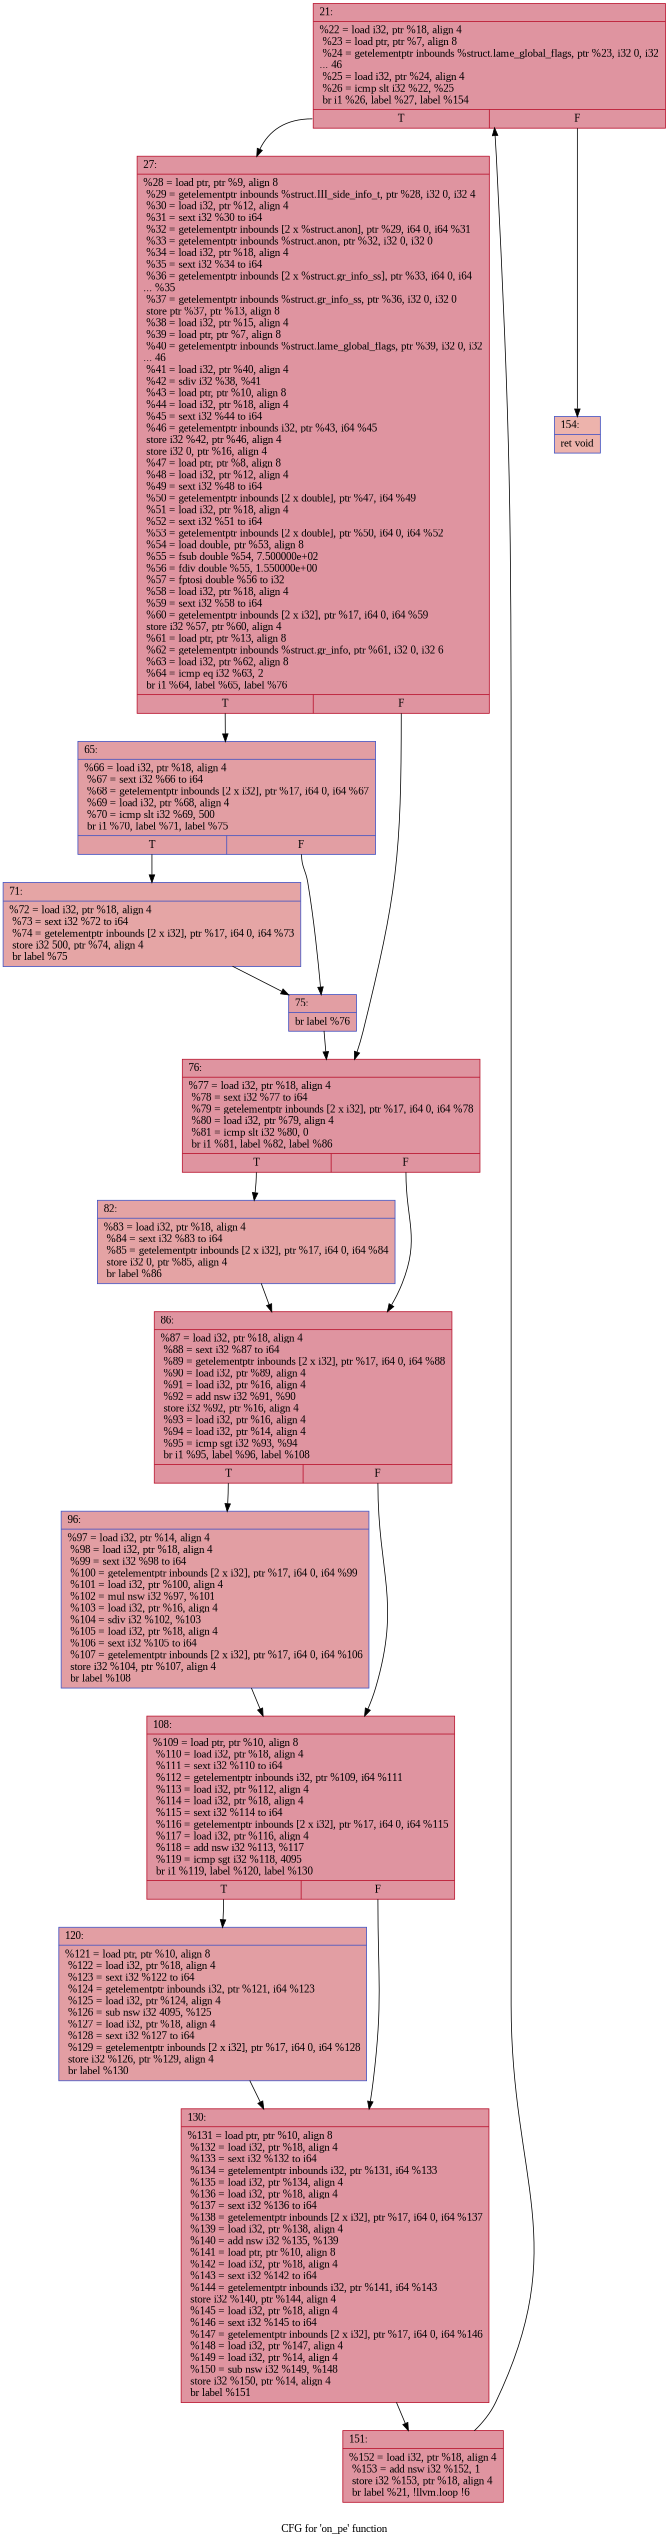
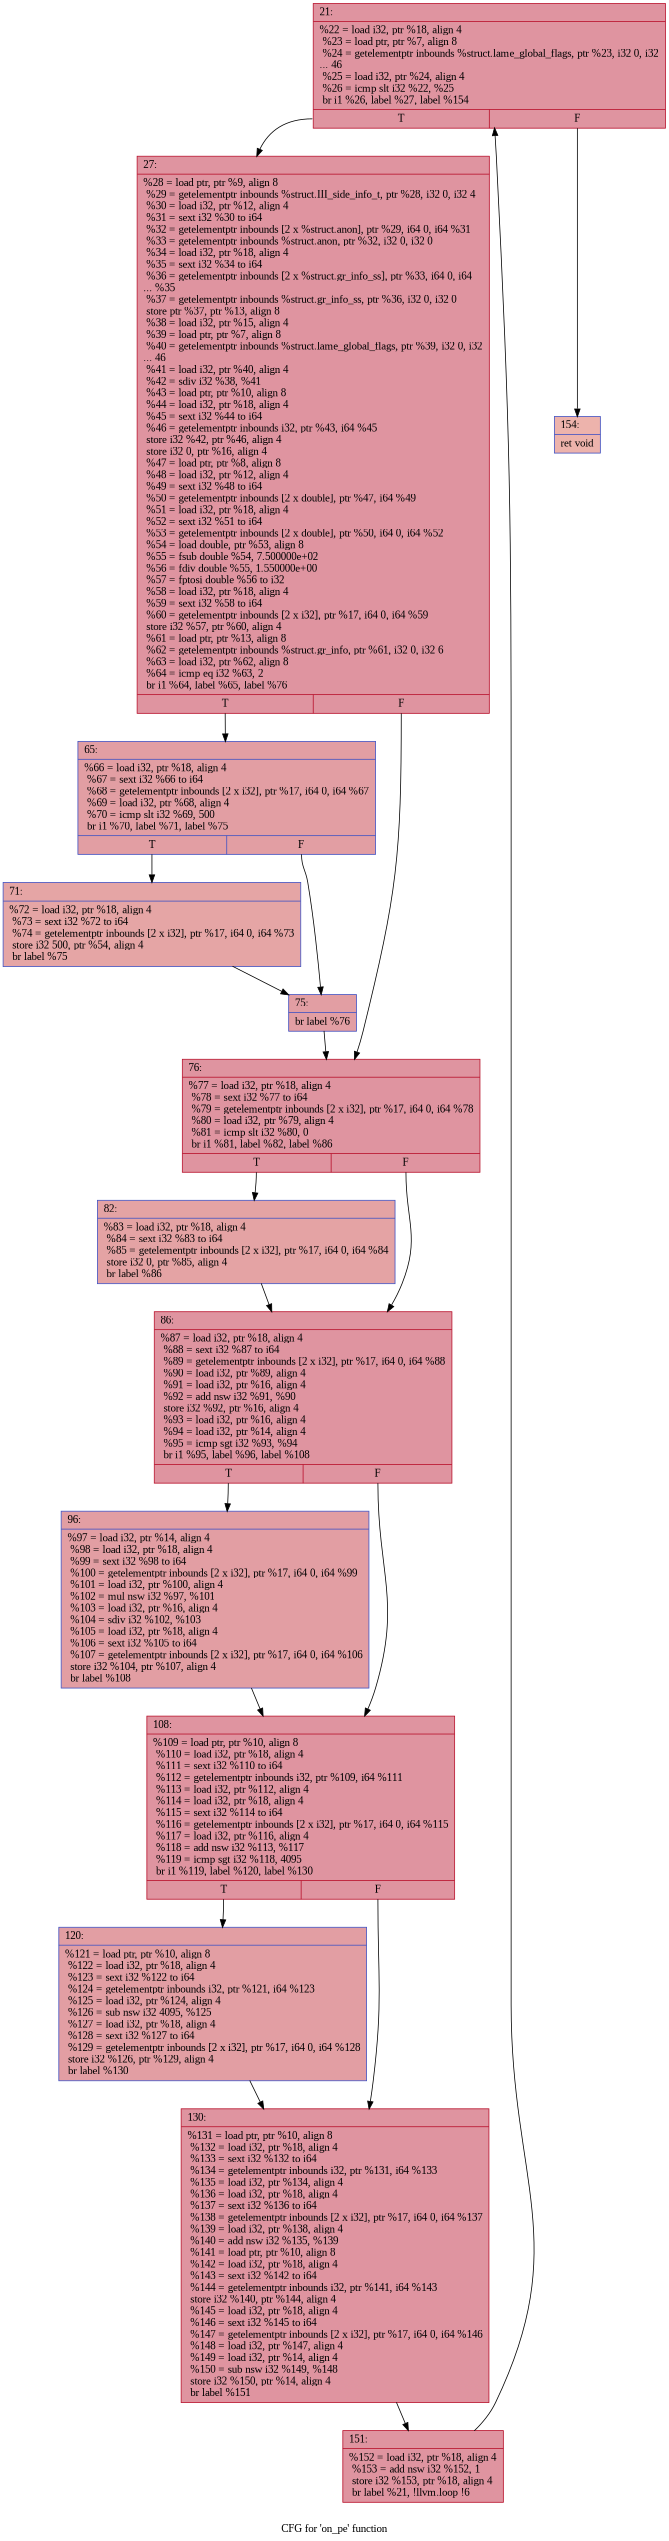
  digraph {
    fontname="Liberation Serif"
    label="CFG for 'on_pe' function"
    node [color="#b70d28ff" fillcolor="#b70d2870" fontname="Liberation Serif" shape=record style=filled]
    edge [fontname="Liberation Serif"]
    n1 [label="{21:\l|  %22 = load i32, ptr %18, align 4\l  %23 = load ptr, ptr %7, align 8\l  %24 = getelementptr inbounds %struct.lame_global_flags, ptr %23, i32 0, i32\l... 46\l  %25 = load i32, ptr %24, align 4\l  %26 = icmp slt i32 %22, %25\l  br i1 %26, label %27, label %154\l|{<s0>T|<s1>F}}"]
    n2 [label="{27:\l|  %28 = load ptr, ptr %9, align 8\l  %29 = getelementptr inbounds %struct.III_side_info_t, ptr %28, i32 0, i32 4\l  %30 = load i32, ptr %12, align 4\l  %31 = sext i32 %30 to i64\l  %32 = getelementptr inbounds [2 x %struct.anon], ptr %29, i64 0, i64 %31\l  %33 = getelementptr inbounds %struct.anon, ptr %32, i32 0, i32 0\l  %34 = load i32, ptr %18, align 4\l  %35 = sext i32 %34 to i64\l  %36 = getelementptr inbounds [2 x %struct.gr_info_ss], ptr %33, i64 0, i64\l... %35\l  %37 = getelementptr inbounds %struct.gr_info_ss, ptr %36, i32 0, i32 0\l  store ptr %37, ptr %13, align 8\l  %38 = load i32, ptr %15, align 4\l  %39 = load ptr, ptr %7, align 8\l  %40 = getelementptr inbounds %struct.lame_global_flags, ptr %39, i32 0, i32\l... 46\l  %41 = load i32, ptr %40, align 4\l  %42 = sdiv i32 %38, %41\l  %43 = load ptr, ptr %10, align 8\l  %44 = load i32, ptr %18, align 4\l  %45 = sext i32 %44 to i64\l  %46 = getelementptr inbounds i32, ptr %43, i64 %45\l  store i32 %42, ptr %46, align 4\l  store i32 0, ptr %16, align 4\l  %47 = load ptr, ptr %8, align 8\l  %48 = load i32, ptr %12, align 4\l  %49 = sext i32 %48 to i64\l  %50 = getelementptr inbounds [2 x double], ptr %47, i64 %49\l  %51 = load i32, ptr %18, align 4\l  %52 = sext i32 %51 to i64\l  %53 = getelementptr inbounds [2 x double], ptr %50, i64 0, i64 %52\l  %54 = load double, ptr %53, align 8\l  %55 = fsub double %54, 7.500000e+02\l  %56 = fdiv double %55, 1.550000e+00\l  %57 = fptosi double %56 to i32\l  %58 = load i32, ptr %18, align 4\l  %59 = sext i32 %58 to i64\l  %60 = getelementptr inbounds [2 x i32], ptr %17, i64 0, i64 %59\l  store i32 %57, ptr %60, align 4\l  %61 = load ptr, ptr %13, align 8\l  %62 = getelementptr inbounds %struct.gr_info, ptr %61, i32 0, i32 6\l  %63 = load i32, ptr %62, align 8\l  %64 = icmp eq i32 %63, 2\l  br i1 %64, label %65, label %76\l|{<s0>T|<s1>F}}"]
    n3 [color="#3d50c3ff" fillcolor="#d6524470" label="{154:\l|  ret void\l}"]
    n4 [color="#3d50c3ff" fillcolor="#be242e70" label="{65:\l|  %66 = load i32, ptr %18, align 4\l  %67 = sext i32 %66 to i64\l  %68 = getelementptr inbounds [2 x i32], ptr %17, i64 0, i64 %67\l  %69 = load i32, ptr %68, align 4\l  %70 = icmp slt i32 %69, 500\l  br i1 %70, label %71, label %75\l|{<s0>T|<s1>F}}"]
    n5 [label="{76:\l|  %77 = load i32, ptr %18, align 4\l  %78 = sext i32 %77 to i64\l  %79 = getelementptr inbounds [2 x i32], ptr %17, i64 0, i64 %78\l  %80 = load i32, ptr %79, align 4\l  %81 = icmp slt i32 %80, 0\l  br i1 %81, label %82, label %86\l|{<s0>T|<s1>F}}"]
-   n6 [color="#3d50c3ff" fillcolor="#c5333470" label="{71:\l|  %72 = load i32, ptr %18, align 4\l  %73 = sext i32 %72 to i64\l  %74 = getelementptr inbounds [2 x i32], ptr %17, i64 0, i64 %73\l  store i32 500, ptr %74, align 4\l  br label %75\l}"]
+   n6 [color="#3d50c3ff" fillcolor="#c5333470" label="{71:\l|  %72 = load i32, ptr %18, align 4\l  %73 = sext i32 %72 to i64\l  %74 = getelementptr inbounds [2 x i32], ptr %17, i64 0, i64 %73\l  store i32 500, ptr %54, align 4\l  br label %75\l}"]
    n7 [color="#3d50c3ff" fillcolor="#be242e70" label="{75:\l|  br label %76\l}"]
    n8 [color="#3d50c3ff" fillcolor="#c32e3170" label="{82:\l|  %83 = load i32, ptr %18, align 4\l  %84 = sext i32 %83 to i64\l  %85 = getelementptr inbounds [2 x i32], ptr %17, i64 0, i64 %84\l  store i32 0, ptr %85, align 4\l  br label %86\l}"]
    n9 [label="{86:\l|  %87 = load i32, ptr %18, align 4\l  %88 = sext i32 %87 to i64\l  %89 = getelementptr inbounds [2 x i32], ptr %17, i64 0, i64 %88\l  %90 = load i32, ptr %89, align 4\l  %91 = load i32, ptr %16, align 4\l  %92 = add nsw i32 %91, %90\l  store i32 %92, ptr %16, align 4\l  %93 = load i32, ptr %16, align 4\l  %94 = load i32, ptr %14, align 4\l  %95 = icmp sgt i32 %93, %94\l  br i1 %95, label %96, label %108\l|{<s0>T|<s1>F}}"]
    n10 [color="#3d50c3ff" fillcolor="#be242e70" label="{96:\l|  %97 = load i32, ptr %14, align 4\l  %98 = load i32, ptr %18, align 4\l  %99 = sext i32 %98 to i64\l  %100 = getelementptr inbounds [2 x i32], ptr %17, i64 0, i64 %99\l  %101 = load i32, ptr %100, align 4\l  %102 = mul nsw i32 %97, %101\l  %103 = load i32, ptr %16, align 4\l  %104 = sdiv i32 %102, %103\l  %105 = load i32, ptr %18, align 4\l  %106 = sext i32 %105 to i64\l  %107 = getelementptr inbounds [2 x i32], ptr %17, i64 0, i64 %106\l  store i32 %104, ptr %107, align 4\l  br label %108\l}"]
    n11 [label="{108:\l|  %109 = load ptr, ptr %10, align 8\l  %110 = load i32, ptr %18, align 4\l  %111 = sext i32 %110 to i64\l  %112 = getelementptr inbounds i32, ptr %109, i64 %111\l  %113 = load i32, ptr %112, align 4\l  %114 = load i32, ptr %18, align 4\l  %115 = sext i32 %114 to i64\l  %116 = getelementptr inbounds [2 x i32], ptr %17, i64 0, i64 %115\l  %117 = load i32, ptr %116, align 4\l  %118 = add nsw i32 %113, %117\l  %119 = icmp sgt i32 %118, 4095\l  br i1 %119, label %120, label %130\l|{<s0>T|<s1>F}}"]
    n12 [color="#3d50c3ff" fillcolor="#be242e70" label="{120:\l|  %121 = load ptr, ptr %10, align 8\l  %122 = load i32, ptr %18, align 4\l  %123 = sext i32 %122 to i64\l  %124 = getelementptr inbounds i32, ptr %121, i64 %123\l  %125 = load i32, ptr %124, align 4\l  %126 = sub nsw i32 4095, %125\l  %127 = load i32, ptr %18, align 4\l  %128 = sext i32 %127 to i64\l  %129 = getelementptr inbounds [2 x i32], ptr %17, i64 0, i64 %128\l  store i32 %126, ptr %129, align 4\l  br label %130\l}"]
    n13 [label="{130:\l|  %131 = load ptr, ptr %10, align 8\l  %132 = load i32, ptr %18, align 4\l  %133 = sext i32 %132 to i64\l  %134 = getelementptr inbounds i32, ptr %131, i64 %133\l  %135 = load i32, ptr %134, align 4\l  %136 = load i32, ptr %18, align 4\l  %137 = sext i32 %136 to i64\l  %138 = getelementptr inbounds [2 x i32], ptr %17, i64 0, i64 %137\l  %139 = load i32, ptr %138, align 4\l  %140 = add nsw i32 %135, %139\l  %141 = load ptr, ptr %10, align 8\l  %142 = load i32, ptr %18, align 4\l  %143 = sext i32 %142 to i64\l  %144 = getelementptr inbounds i32, ptr %141, i64 %143\l  store i32 %140, ptr %144, align 4\l  %145 = load i32, ptr %18, align 4\l  %146 = sext i32 %145 to i64\l  %147 = getelementptr inbounds [2 x i32], ptr %17, i64 0, i64 %146\l  %148 = load i32, ptr %147, align 4\l  %149 = load i32, ptr %14, align 4\l  %150 = sub nsw i32 %149, %148\l  store i32 %150, ptr %14, align 4\l  br label %151\l}"]
    n14 [label="{151:\l|  %152 = load i32, ptr %18, align 4\l  %153 = add nsw i32 %152, 1\l  store i32 %153, ptr %18, align 4\l  br label %21, !llvm.loop !6\l}"]
    n1 -> n2 [tailport=s0]
    n1 -> n3 [tailport=s1]
    n2 -> n4 [tailport=s0]
    n2 -> n5 [tailport=s1]
    n4 -> n6 [tailport=s0]
    n4 -> n7 [tailport=s1]
    n5 -> n8 [tailport=s0]
    n5 -> n9 [tailport=s1]
    n6 -> n7
    n7 -> n5
    n8 -> n9
    n9 -> n10 [tailport=s0]
    n9 -> n11 [tailport=s1]
    n10 -> n11
    n11 -> n12 [tailport=s0]
    n11 -> n13 [tailport=s1]
    n12 -> n13
    n13 -> n14
    n14 -> n1
  }
